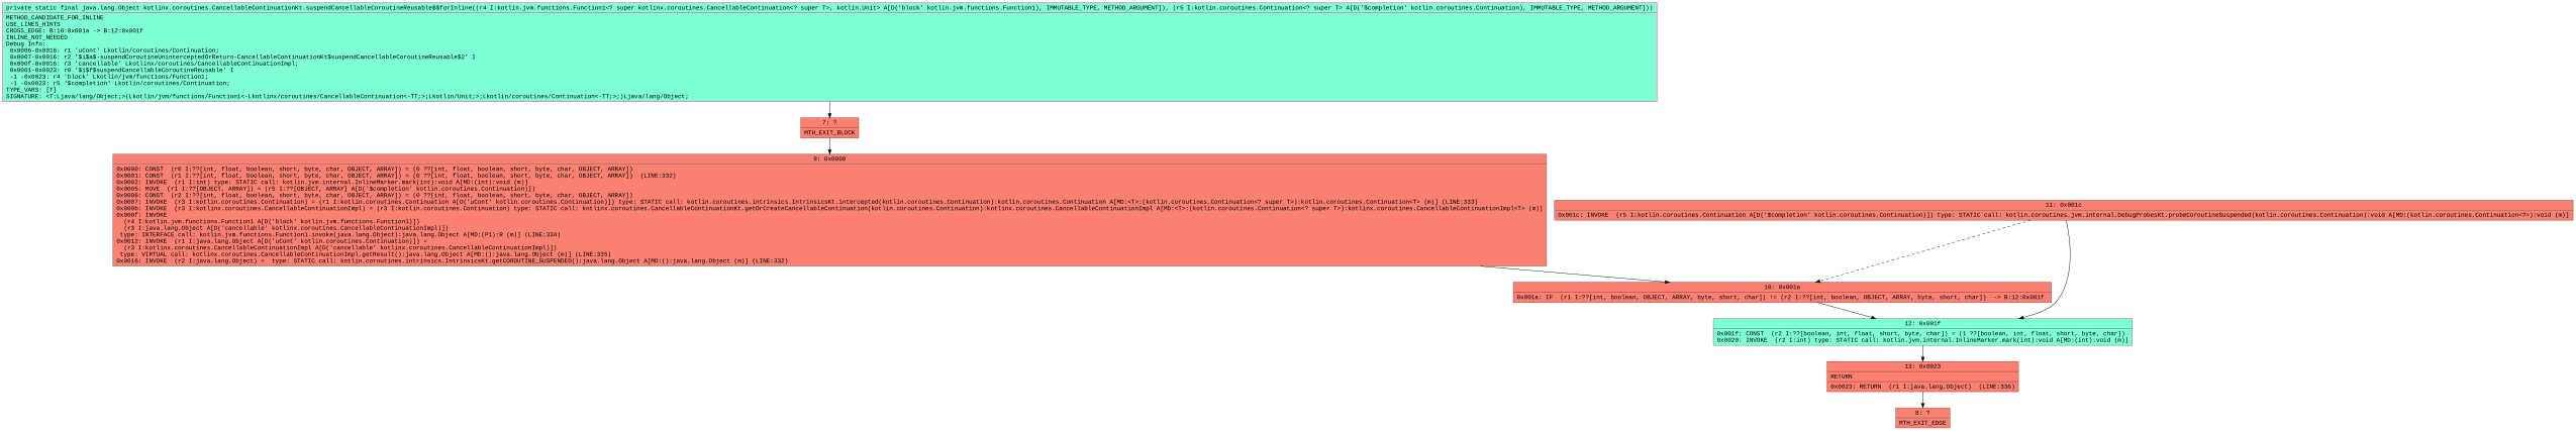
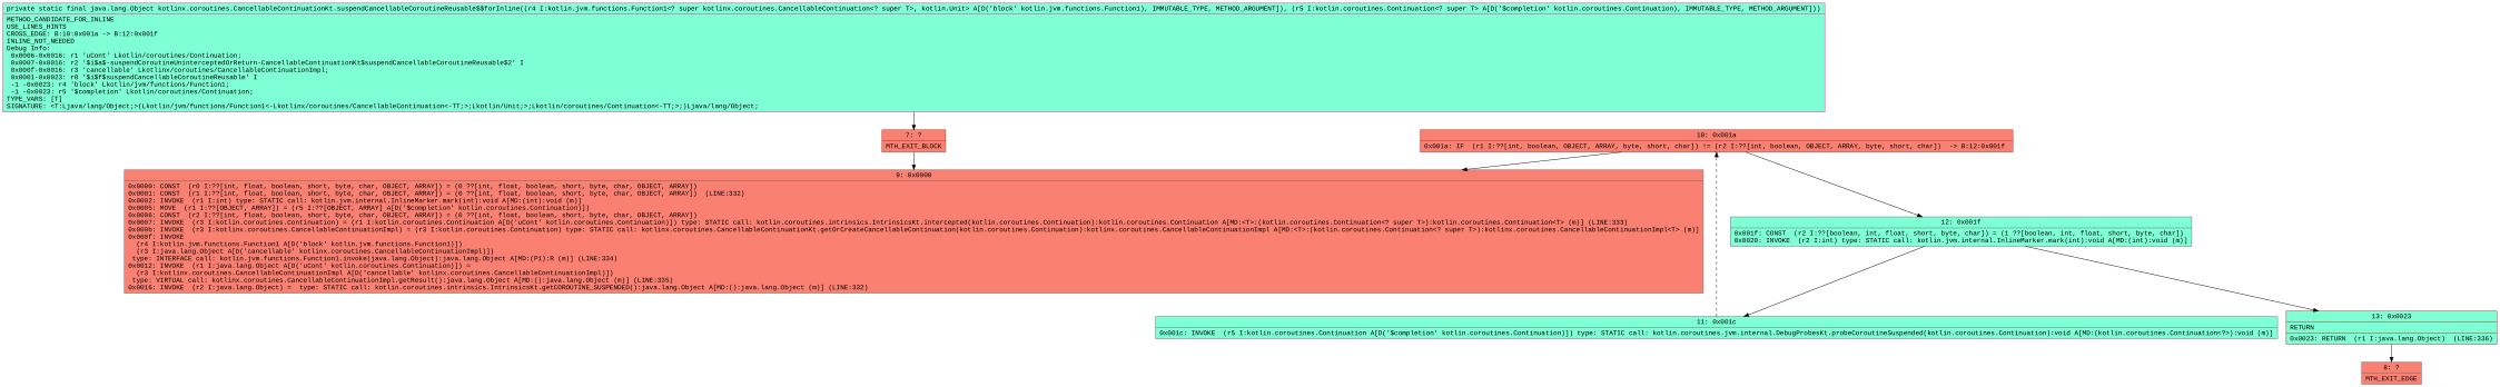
  digraph {
    fontname="Liberation Mono"
    node [color=gray40 fillcolor=salmon fontname="Liberation Mono" shape=record style=filled]
    edge [fontname="Liberation Mono"]
    n1 [color=brown label="{7\:\ ?|MTH_EXIT_BLOCK\l}"]
-   n2 [label="{9\:\ 0x0000|0x0000: CONST  (r0 I:??[int, float, boolean, short, byte, char, OBJECT, ARRAY]) = (0 ??[int, float, boolean, short, byte, char, OBJECT, ARRAY]) \l0x0001: CONST  (r1 I:??[int, float, boolean, short, byte, char, OBJECT, ARRAY]) = (0 ??[int, float, boolean, short, byte, char, OBJECT, ARRAY])  (LINE:332)\l0x0002: INVOKE  (r1 I:int) type: STATIC call: kotlin.jvm.internal.InlineMarker.mark(int):void A[MD:(int):void (m)]\l0x0005: MOVE  (r1 I:??[OBJECT, ARRAY]) = (r5 I:??[OBJECT, ARRAY] A[D('$completion' kotlin.coroutines.Continuation)]) \l0x0006: CONST  (r2 I:??[int, float, boolean, short, byte, char, OBJECT, ARRAY]) = (0 ??[int, float, boolean, short, byte, char, OBJECT, ARRAY]) \l0x0007: INVOKE  (r3 I:kotlin.coroutines.Continuation) = (r1 I:kotlin.coroutines.Continuation A[D('uCont' kotlin.coroutines.Continuation)]) type: STATIC call: kotlin.coroutines.intrinsics.IntrinsicsKt.intercepted(kotlin.coroutines.Continuation):kotlin.coroutines.Continuation A[MD:\<T\>:(kotlin.coroutines.Continuation\<? super T\>):kotlin.coroutines.Continuation\<T\> (m)] (LINE:333)\l0x000b: INVOKE  (r3 I:kotlinx.coroutines.CancellableContinuationImpl) = (r3 I:kotlin.coroutines.Continuation) type: STATIC call: kotlinx.coroutines.CancellableContinuationKt.getOrCreateCancellableContinuation(kotlin.coroutines.Continuation):kotlinx.coroutines.CancellableContinuationImpl A[MD:\<T\>:(kotlin.coroutines.Continuation\<? super T\>):kotlinx.coroutines.CancellableContinuationImpl\<T\> (m)]\l0x000f: INVOKE  \l  (r4 I:kotlin.jvm.functions.Function1 A[D('block' kotlin.jvm.functions.Function1)])\l  (r3 I:java.lang.Object A[D('cancellable' kotlinx.coroutines.CancellableContinuationImpl)])\l type: INTERFACE call: kotlin.jvm.functions.Function1.invoke(java.lang.Object):java.lang.Object A[MD:(P1):R (m)] (LINE:334)\l0x0012: INVOKE  (r1 I:java.lang.Object A[D('uCont' kotlin.coroutines.Continuation)]) = \l  (r3 I:kotlinx.coroutines.CancellableContinuationImpl A[D('cancellable' kotlinx.coroutines.CancellableContinuationImpl)])\l type: VIRTUAL call: kotlinx.coroutines.CancellableContinuationImpl.getResult():java.lang.Object A[MD:():java.lang.Object (m)] (LINE:335)\l0x0016: INVOKE  (r2 I:java.lang.Object) =  type: STATIC call: kotlin.coroutines.intrinsics.IntrinsicsKt.getCOROUTINE_SUSPENDED():java.lang.Object A[MD:():java.lang.Object (m)] (LINE:332)\l}"]
+   n2 [label="{9\:\ 0x0000|0x0000: CONST  (r0 I:??[int, float, boolean, short, byte, char, OBJECT, ARRAY]) = (0 ??[int, float, boolean, short, byte, char, OBJECT, ARRAY]) \l0x0001: CONST  (r1 I:??[int, float, boolean, short, byte, char, OBJECT, ARRAY]) = (0 ??[int, float, boolean, short, byte, char, OBJECT, ARRAY])  (LINE:332)\l0x0002: INVOKE  (r1 I:int) type: STATIC call: kotlin.jvm.internal.InlineMarker.mark(int):void A[MD:(int):void (m)]\l0x0005: MOVE  (r1 I:??[OBJECT, ARRAY]) = (r5 I:??[OBJECT, ARRAY] A[D('$completion' kotlin.coroutines.Continuation)]) \l0x0006: CONST  (r2 I:??[int, float, boolean, short, byte, char, OBJECT, ARRAY]) = (0 ??[int, float, boolean, short, byte, char, OBJECT, ARRAY]) \l0x0007: INVOKE  (r3 I:kotlin.coroutines.Continuation) = (r1 I:kotlin.coroutines.Continuation A[D('uCont' kotlin.coroutines.Continuation)]) type: STATIC call: kotlin.coroutines.intrinsics.IntrinsicsKt.intercepted(kotlin.coroutines.Continuation):kotlin.coroutines.Continuation A[MD:\<T\>:(kotlin.coroutines.Continuation\<? super T\>):kotlin.coroutines.Continuation\<T\> (m)] (LINE:333)\l0x000b: INVOKE  (r3 I:kotlinx.coroutines.CancellableContinuationImpl) = (r3 I:kotlin.coroutines.Continuation) type: STATIC call: kotlinx.coroutines.CancellableContinuationKt.getOrCreateCancellableContinuation(kotlin.coroutines.Continuation):kotlinx.coroutines.CancellableContinuationImpl A[MD:\<T\>:(kotlin.coroutines.Continuation\<? super T\>):kotlinx.coroutines.CancellableContinuationImpl\<T\> (m)]\l0x060f: INVOKE  \l  (r4 I:kotlin.jvm.functions.Function1 A[D('block' kotlin.jvm.functions.Function1)])\l  (r3 I:java.lang.Object A[D('cancellable' kotlinx.coroutines.CancellableContinuationImpl)])\l type: INTERFACE call: kotlin.jvm.functions.Function1.invoke(java.lang.Object):java.lang.Object A[MD:(P1):R (m)] (LINE:334)\l0x0012: INVOKE  (r1 I:java.lang.Object A[D('uCont' kotlin.coroutines.Continuation)]) = \l  (r3 I:kotlinx.coroutines.CancellableContinuationImpl A[D('cancellable' kotlinx.coroutines.CancellableContinuationImpl)])\l type: VIRTUAL call: kotlinx.coroutines.CancellableContinuationImpl.getResult():java.lang.Object A[MD:():java.lang.Object (m)] (LINE:335)\l0x0016: INVOKE  (r2 I:java.lang.Object) =  type: STATIC call: kotlin.coroutines.intrinsics.IntrinsicsKt.getCOROUTINE_SUSPENDED():java.lang.Object A[MD:():java.lang.Object (m)] (LINE:332)\l}"]
    n3 [color=brown label="{10\:\ 0x001a|0x001a: IF  (r1 I:??[int, boolean, OBJECT, ARRAY, byte, short, char]) != (r2 I:??[int, boolean, OBJECT, ARRAY, byte, short, char])  \-\> B:12:0x001f \l}"]
    n4 [fillcolor=aquamarine label="{12\:\ 0x001f|0x001f: CONST  (r2 I:??[boolean, int, float, short, byte, char]) = (1 ??[boolean, int, float, short, byte, char]) \l0x0020: INVOKE  (r2 I:int) type: STATIC call: kotlin.jvm.internal.InlineMarker.mark(int):void A[MD:(int):void (m)]\l}"]
-   n5 [label="{11\:\ 0x001c|0x001c: INVOKE  (r5 I:kotlin.coroutines.Continuation A[D('$completion' kotlin.coroutines.Continuation)]) type: STATIC call: kotlin.coroutines.jvm.internal.DebugProbesKt.probeCoroutineSuspended(kotlin.coroutines.Continuation):void A[MD:(kotlin.coroutines.Continuation\<?\>):void (m)]\l}"]
-   n6 [color=brown label="{13\:\ 0x0023|RETURN\l|0x0023: RETURN  (r1 I:java.lang.Object)  (LINE:336)\l}"]
+   n5 [fillcolor=aquamarine label="{11\:\ 0x001c|0x001c: INVOKE  (r5 I:kotlin.coroutines.Continuation A[D('$completion' kotlin.coroutines.Continuation)]) type: STATIC call: kotlin.coroutines.jvm.internal.DebugProbesKt.probeCoroutineSuspended(kotlin.coroutines.Continuation):void A[MD:(kotlin.coroutines.Continuation\<?\>):void (m)]\l}"]
+   n6 [color=brown fillcolor=aquamarine label="{13\:\ 0x0023|RETURN\l|0x0023: RETURN  (r1 I:java.lang.Object)  (LINE:336)\l}"]
    n7 [label="{8\:\ ?|MTH_EXIT_EDGE\l}"]
    n8 [color=deeppink fillcolor=aquamarine label="{private static final java.lang.Object kotlinx.coroutines.CancellableContinuationKt.suspendCancellableCoroutineReusable$$forInline((r4 I:kotlin.jvm.functions.Function1\<? super kotlinx.coroutines.CancellableContinuation\<? super T\>, kotlin.Unit\> A[D('block' kotlin.jvm.functions.Function1), IMMUTABLE_TYPE, METHOD_ARGUMENT]), (r5 I:kotlin.coroutines.Continuation\<? super T\> A[D('$completion' kotlin.coroutines.Continuation), IMMUTABLE_TYPE, METHOD_ARGUMENT]))  | METHOD_CANDIDATE_FOR_INLINE\lUSE_LINES_HINTS\lCROSS_EDGE: B:10:0x001a \-\> B:12:0x001f\lINLINE_NOT_NEEDED\lDebug Info:\l  0x0006\-0x0016: r1 'uCont' Lkotlin\/coroutines\/Continuation;\l  0x0007\-0x0016: r2 '$i$a$\-suspendCoroutineUninterceptedOrReturn\-CancellableContinuationKt$suspendCancellableCoroutineReusable$2' I\l  0x000f\-0x0016: r3 'cancellable' Lkotlinx\/coroutines\/CancellableContinuationImpl;\l  0x0001\-0x0023: r0 '$i$f$suspendCancellableCoroutineReusable' I\l  \-1 \-0x0023: r4 'block' Lkotlin\/jvm\/functions\/Function1;\l  \-1 \-0x0023: r5 '$completion' Lkotlin\/coroutines\/Continuation;\lTYPE_VARS: [T]\lSIGNATURE: \<T:Ljava\/lang\/Object;\>(Lkotlin\/jvm\/functions\/Function1\<\-Lkotlinx\/coroutines\/CancellableContinuation\<\-TT;\>;Lkotlin\/Unit;\>;Lkotlin\/coroutines\/Continuation\<\-TT;\>;)Ljava\/lang\/Object;\l}"]
    n1 -> n2
-   n2 -> n3
+   n3 -> n2
    n3 -> n4
    n4 -> n6
    n5 -> n3 [style=dashed]
-   n5 -> n4
+   n4 -> n5
    n6 -> n7
    n8 -> n1
  }
